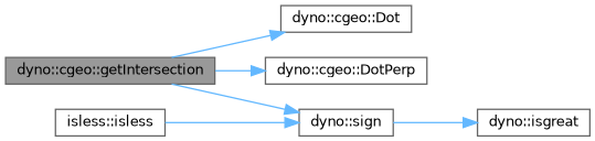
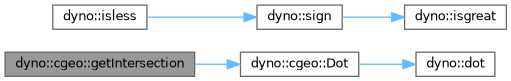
  digraph {
    rankdir=LR
    node [color=grey40 fillcolor=white fontname=Helvetica fontsize=10 shape=box style=filled]
    edge [color=steelblue1 fontname=Helvetica fontsize=10 labelfontname=Helvetica labelfontsize=10 style=solid]
    n1 [color=gray40 fillcolor=grey60 fontcolor=black height=0.2 label="dyno::cgeo::getIntersection" width=0.4]
    n2 [height=0.2 label="dyno::cgeo::Dot" width=0.4]
-   n3 [height=0.2 label="dyno::cgeo::DotPerp" width=0.4]
    n4 [height=0.2 label="dyno::sign" width=0.4]
+   n5 [height=0.2 label="dyno::dot" width=0.4]
    n6 [height=0.2 label="dyno::isgreat" width=0.4]
-   n7 [height=0.2 label="isless::isless" width=0.4]
+   n7 [height=0.2 label="dyno::isless" width=0.4]
    n1 -> n2
-   n1 -> n3
-   n1 -> n4
+   n2 -> n5
    n4 -> n6
    n7 -> n4
  }
